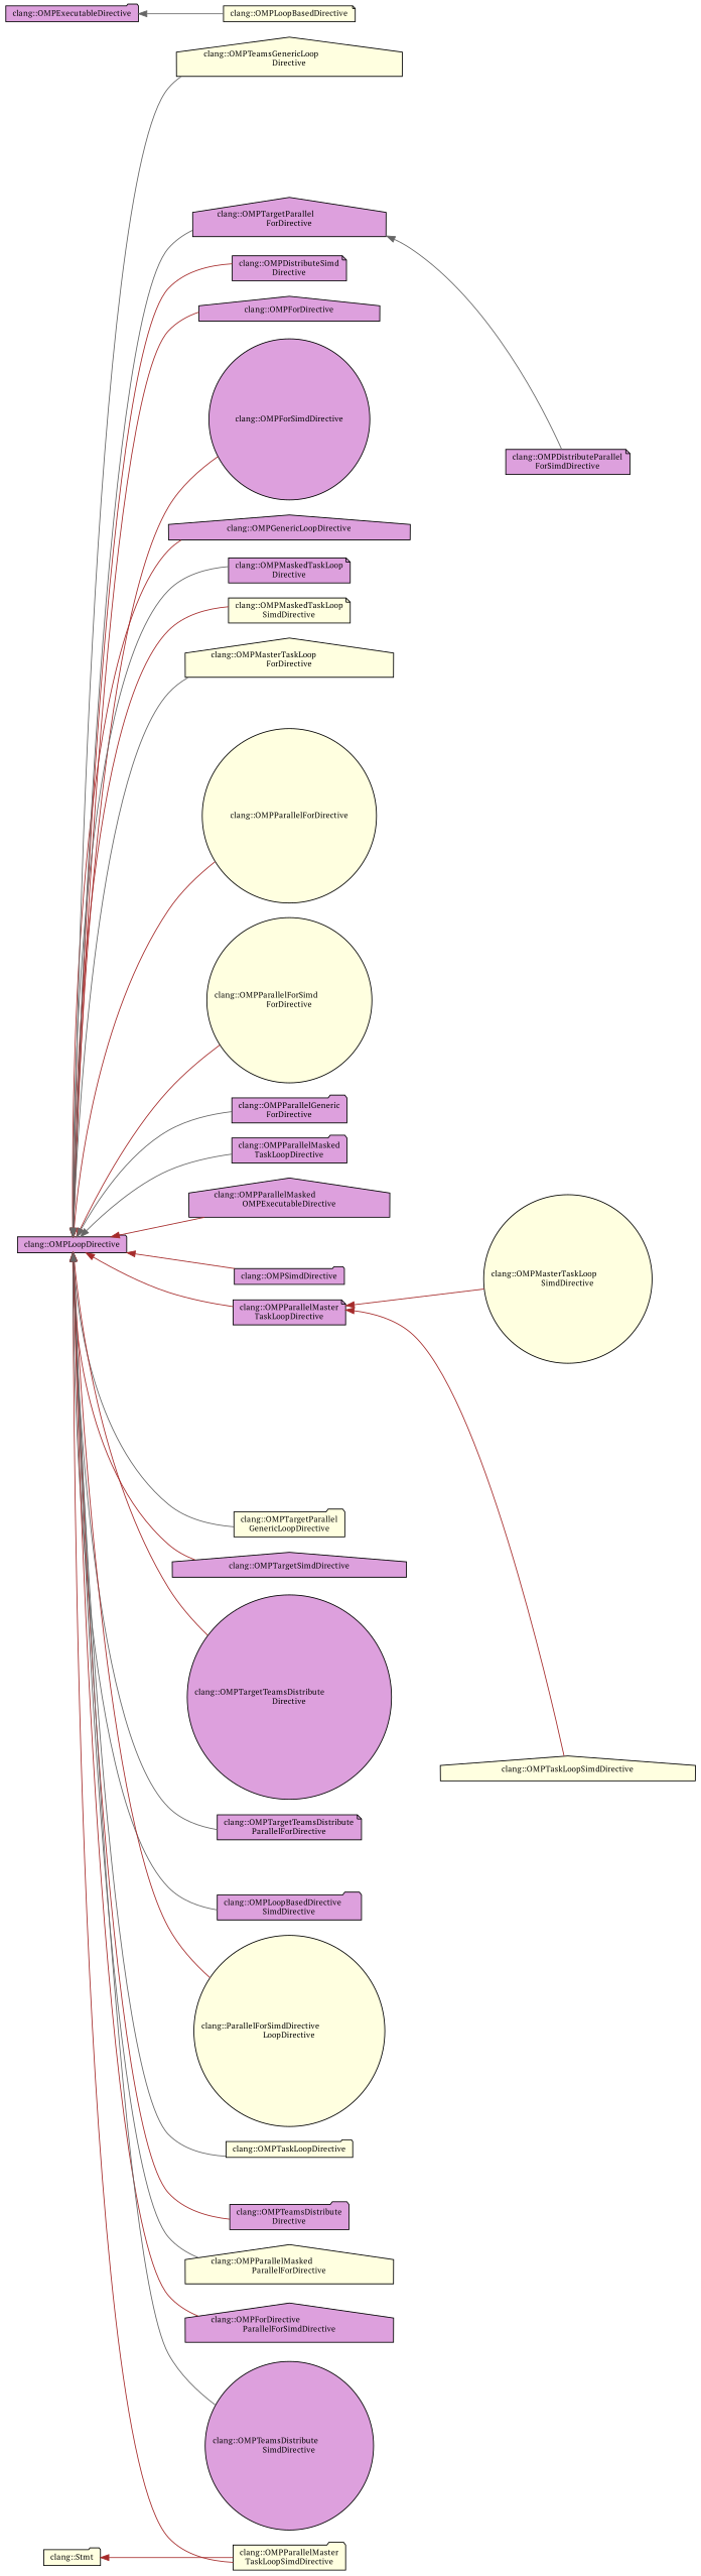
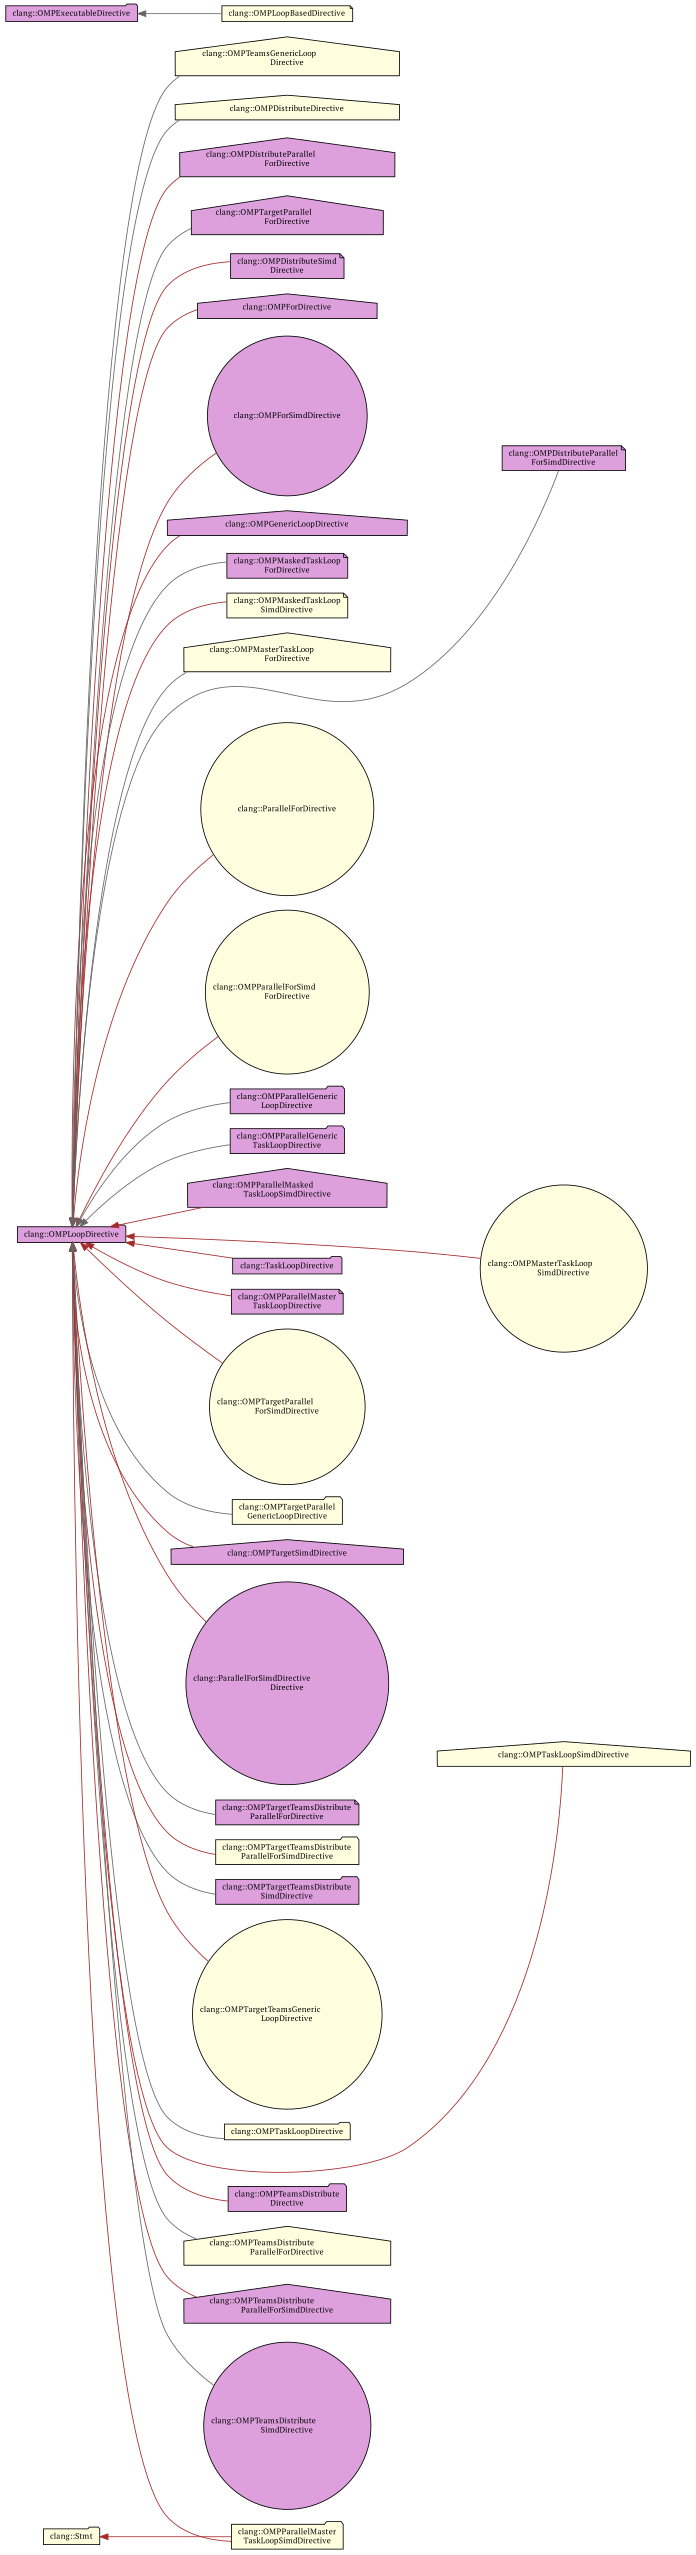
  digraph {
    fontname="PT Serif"
    rankdir=LR
    node [color=black fillcolor=plum fontname="PT Serif" fontsize=10 shape=folder style=filled]
    edge [color=brown dir=back fontname="PT Serif" fontsize=10 labelfontname=Helvetica labelfontsize=10 style=solid]
    n1 [fontcolor=black height=0.2 label="clang::OMPLoopDirective" width=0.4]
+   n2 [fillcolor=lightyellow height=0.2 label="clang::OMPDistributeDirective" shape=house width=0.4]
+   n3 [height=0.2 label="clang::OMPDistributeParallel\lForDirective" shape=house width=0.4]
    n4 [height=0.2 label="clang::OMPDistributeParallel\lForSimdDirective" shape=note width=0.4]
    n5 [height=0.2 label="clang::OMPDistributeSimd\lDirective" shape=note width=0.4]
    n6 [height=0.2 label="clang::OMPForDirective" shape=house width=0.4]
    n7 [height=0.2 label="clang::OMPForSimdDirective" shape=circle width=0.4]
    n8 [height=0.2 label="clang::OMPGenericLoopDirective" shape=house width=0.4]
-   n9 [height=0.2 label="clang::OMPMaskedTaskLoop\lDirective" shape=note width=0.4]
+   n9 [height=0.2 label="clang::OMPMaskedTaskLoop\lForDirective" shape=note width=0.4]
    n10 [fillcolor=lightyellow height=0.2 label="clang::OMPMaskedTaskLoop\lSimdDirective" shape=note width=0.4]
    n11 [fillcolor=lightyellow height=0.2 label="clang::OMPMasterTaskLoop\lForDirective" shape=house width=0.4]
    n12 [fillcolor=lightyellow height=0.2 label="clang::OMPMasterTaskLoop\lSimdDirective" shape=circle width=0.4]
-   n13 [fillcolor=lightyellow height=0.2 label="clang::OMPParallelForDirective" shape=circle width=0.4]
+   n13 [fillcolor=lightyellow height=0.2 label="clang::ParallelForDirective" shape=circle width=0.4]
    n14 [fillcolor=lightyellow height=0.2 label="clang::OMPParallelForSimd\lForDirective" shape=circle width=0.4]
-   n15 [height=0.2 label="clang::OMPParallelGeneric\lForDirective" width=0.4]
-   n16 [height=0.2 label="clang::OMPParallelMasked\lTaskLoopDirective" width=0.4]
-   n17 [height=0.2 label="clang::OMPParallelMasked\lOMPExecutableDirective" shape=house width=0.4]
+   n15 [height=0.2 label="clang::OMPParallelGeneric\lLoopDirective" width=0.4]
+   n16 [height=0.2 label="clang::OMPParallelGeneric\lTaskLoopDirective" width=0.4]
+   n17 [height=0.2 label="clang::OMPParallelMasked\lTaskLoopSimdDirective" shape=house width=0.4]
    n18 [height=0.2 label="clang::OMPParallelMaster\lTaskLoopDirective" shape=note width=0.4]
    n19 [fillcolor=lightyellow height=0.2 label="clang::OMPParallelMaster\lTaskLoopSimdDirective" width=0.4]
-   n20 [height=0.2 label="clang::OMPSimdDirective" width=0.4]
+   n20 [height=0.2 label="clang::TaskLoopDirective" width=0.4]
    n21 [height=0.2 label="clang::OMPTargetParallel\lForDirective" shape=house width=0.4]
+   n22 [fillcolor=lightyellow height=0.2 label="clang::OMPTargetParallel\lForSimdDirective" shape=circle width=0.4]
    n23 [fillcolor=lightyellow height=0.2 label="clang::OMPTargetParallel\lGenericLoopDirective" width=0.4]
    n24 [height=0.2 label="clang::OMPTargetSimdDirective" shape=house width=0.4]
-   n25 [height=0.2 label="clang::OMPTargetTeamsDistribute\lDirective" shape=circle width=0.4]
+   n25 [height=0.2 label="clang::ParallelForSimdDirective\lDirective" shape=circle width=0.4]
    n26 [height=0.2 label="clang::OMPTargetTeamsDistribute\lParallelForDirective" shape=note width=0.4]
-   n28 [height=0.2 label="clang::OMPLoopBasedDirective\lSimdDirective" width=0.4]
-   n29 [fillcolor=lightyellow height=0.2 label="clang::ParallelForSimdDirective\lLoopDirective" shape=circle width=0.4]
+   n27 [fillcolor=lightyellow height=0.2 label="clang::OMPTargetTeamsDistribute\lParallelForSimdDirective" width=0.4]
+   n28 [height=0.2 label="clang::OMPTargetTeamsDistribute\lSimdDirective" width=0.4]
+   n29 [fillcolor=lightyellow height=0.2 label="clang::OMPTargetTeamsGeneric\lLoopDirective" shape=circle width=0.4]
    n30 [fillcolor=lightyellow height=0.2 label="clang::OMPTaskLoopDirective" width=0.4]
    n31 [fillcolor=lightyellow height=0.2 label="clang::OMPTaskLoopSimdDirective" shape=house width=0.4]
    n32 [height=0.2 label="clang::OMPTeamsDistribute\lDirective" width=0.4]
-   n33 [fillcolor=lightyellow height=0.2 label="clang::OMPParallelMasked\lParallelForDirective" shape=house width=0.4]
-   n34 [height=0.2 label="clang::OMPForDirective\lParallelForSimdDirective" shape=house width=0.4]
+   n33 [fillcolor=lightyellow height=0.2 label="clang::OMPTeamsDistribute\lParallelForDirective" shape=house width=0.4]
+   n34 [height=0.2 label="clang::OMPTeamsDistribute\lParallelForSimdDirective" shape=house width=0.4]
    n35 [height=0.2 label="clang::OMPTeamsDistribute\lSimdDirective" shape=circle width=0.4]
    n36 [fillcolor=lightyellow height=0.2 label="clang::OMPTeamsGenericLoop\lDirective" shape=house width=0.4]
    n37 [fillcolor=lightyellow height=0.2 label="clang::OMPLoopBasedDirective" shape=note width=0.4]
    n38 [height=0.2 label="clang::OMPExecutableDirective" width=0.4]
    n39 [fillcolor=lightyellow height=0.2 label="clang::Stmt" width=0.4]
-   n21 -> n4 [color=gray40]
+   n1 -> n2 [color=gray40]
+   n1 -> n3
+   n1 -> n4 [color=gray40]
    n1 -> n5
    n1 -> n6
    n1 -> n7
    n1 -> n8
    n1 -> n9 [color=gray40]
    n1 -> n10
    n1 -> n11 [color=gray40]
-   n18 -> n12
+   n1 -> n12
    n1 -> n13
    n1 -> n14
    n1 -> n15 [color=gray40]
    n1 -> n16 [color=gray40]
    n1 -> n17
    n1 -> n18
    n1 -> n19
    n1 -> n20
    n1 -> n21 [color=gray40]
+   n1 -> n22
    n1 -> n23 [color=gray40]
    n1 -> n24
    n1 -> n25
    n1 -> n26 [color=gray40]
+   n1 -> n27
    n1 -> n28 [color=gray40]
    n1 -> n29
    n1 -> n30 [color=gray40]
-   n18 -> n31
+   n1 -> n31
    n1 -> n32
    n1 -> n33 [color=gray40]
    n1 -> n34
    n1 -> n35 [color=gray40]
    n1 -> n36 [color=gray40]
    n38 -> n37 [color=gray40]
    n39 -> n19
  }
